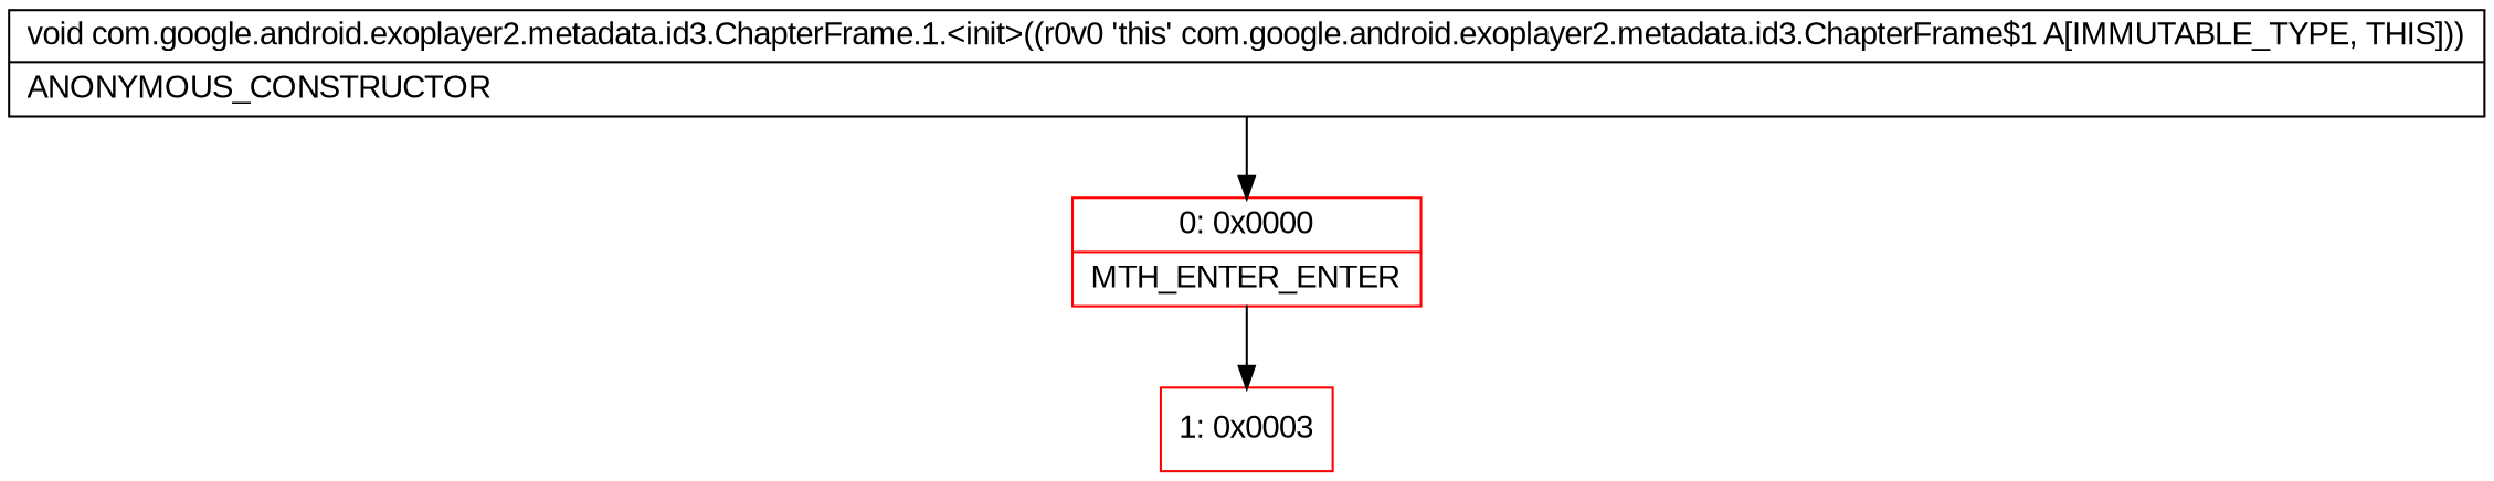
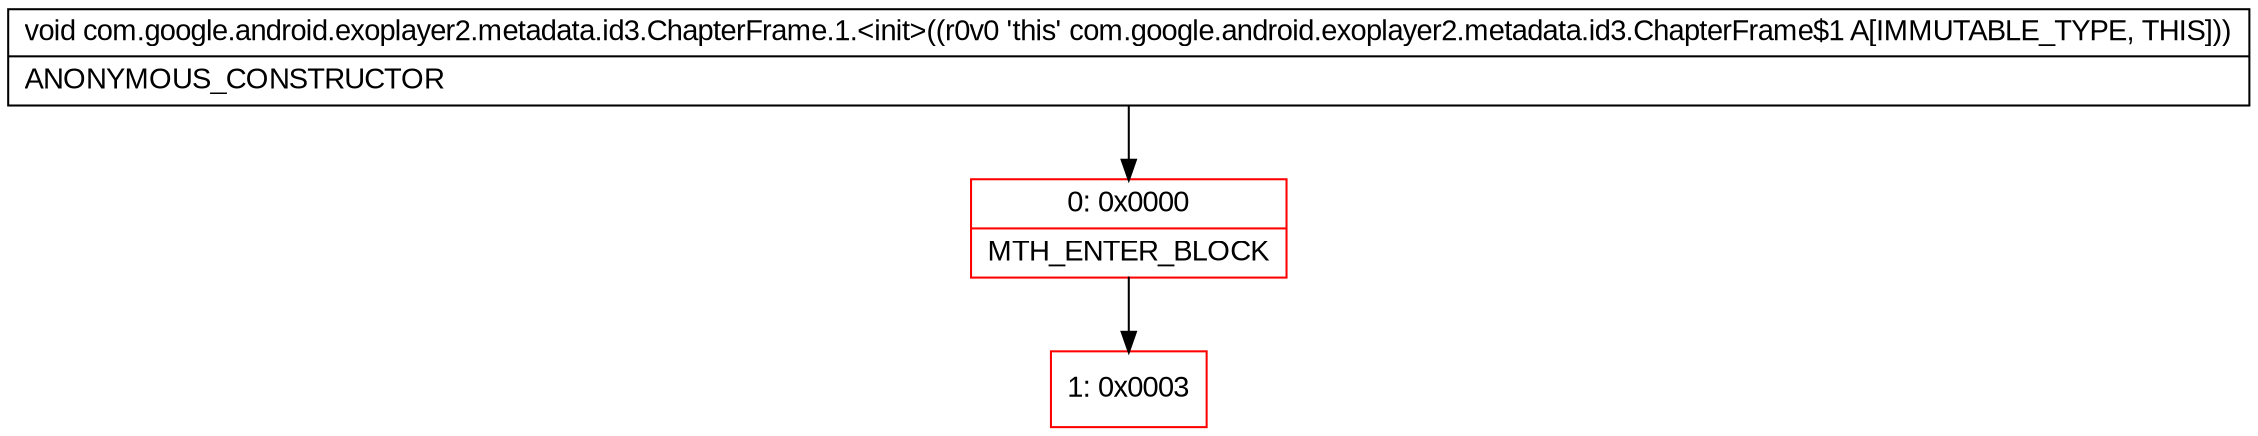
  digraph {
    fontname="Liberation Sans"
    node [color=red shape=record fontname="Liberation Sans"]
    edge [fontname="Liberation Sans"]
-   n1 [label="{0\:\ 0x0000|MTH_ENTER_ENTER\l}"]
+   n1 [label="{0\:\ 0x0000|MTH_ENTER_BLOCK\l}"]
    n2 [label="{1\:\ 0x0003}"]
    n3 [label="{void com.google.android.exoplayer2.metadata.id3.ChapterFrame.1.\<init\>((r0v0 'this' com.google.android.exoplayer2.metadata.id3.ChapterFrame$1 A[IMMUTABLE_TYPE, THIS]))  | ANONYMOUS_CONSTRUCTOR\l}" color=""]
    subgraph cluster_1 {
      label="R(0)"
    }
    n1 -> n2
    n3 -> n1
  }
